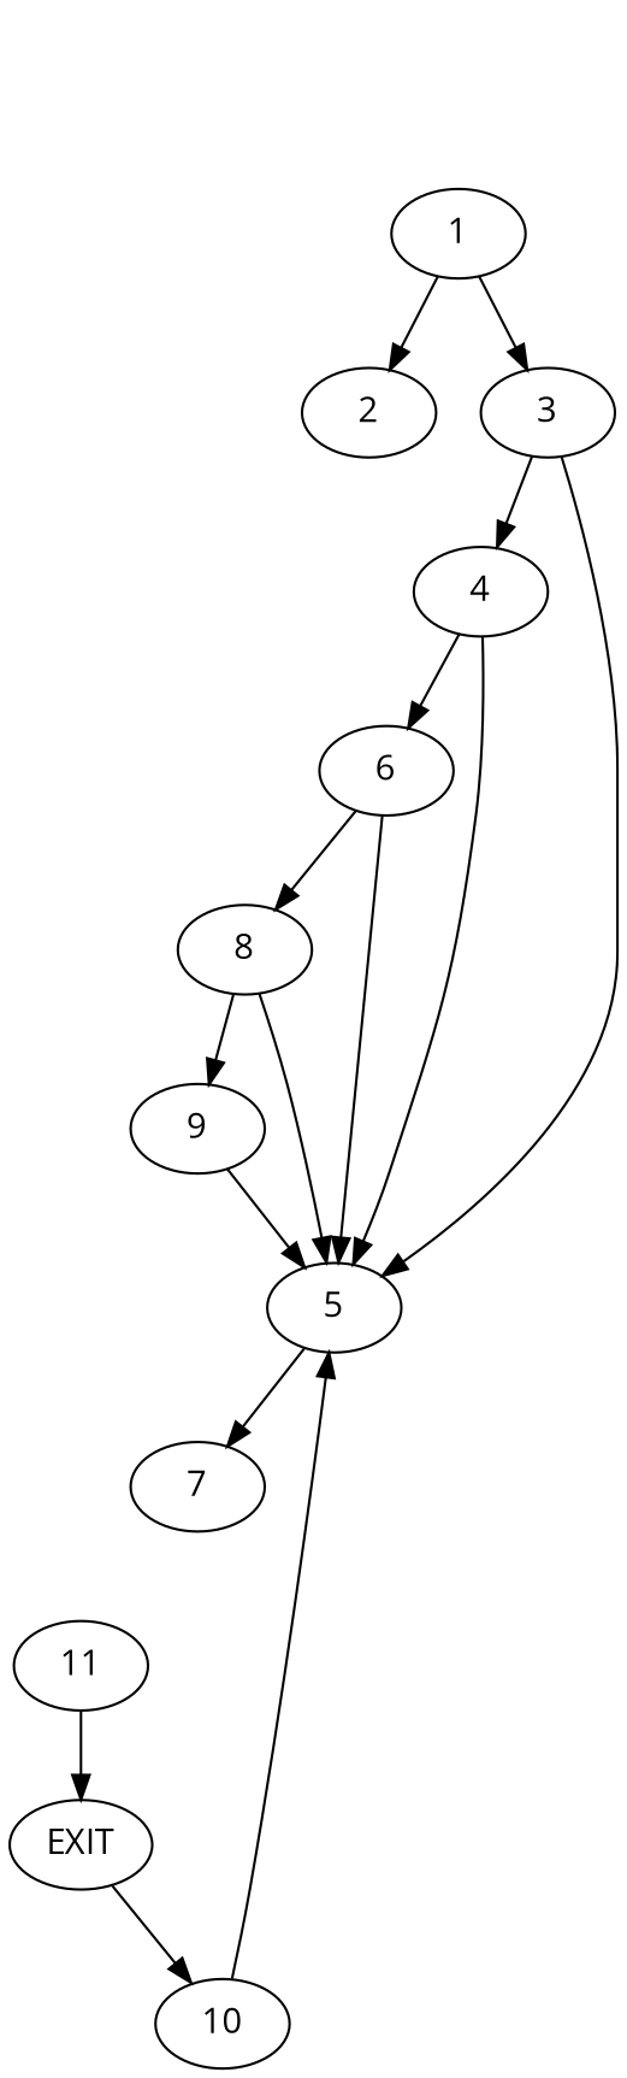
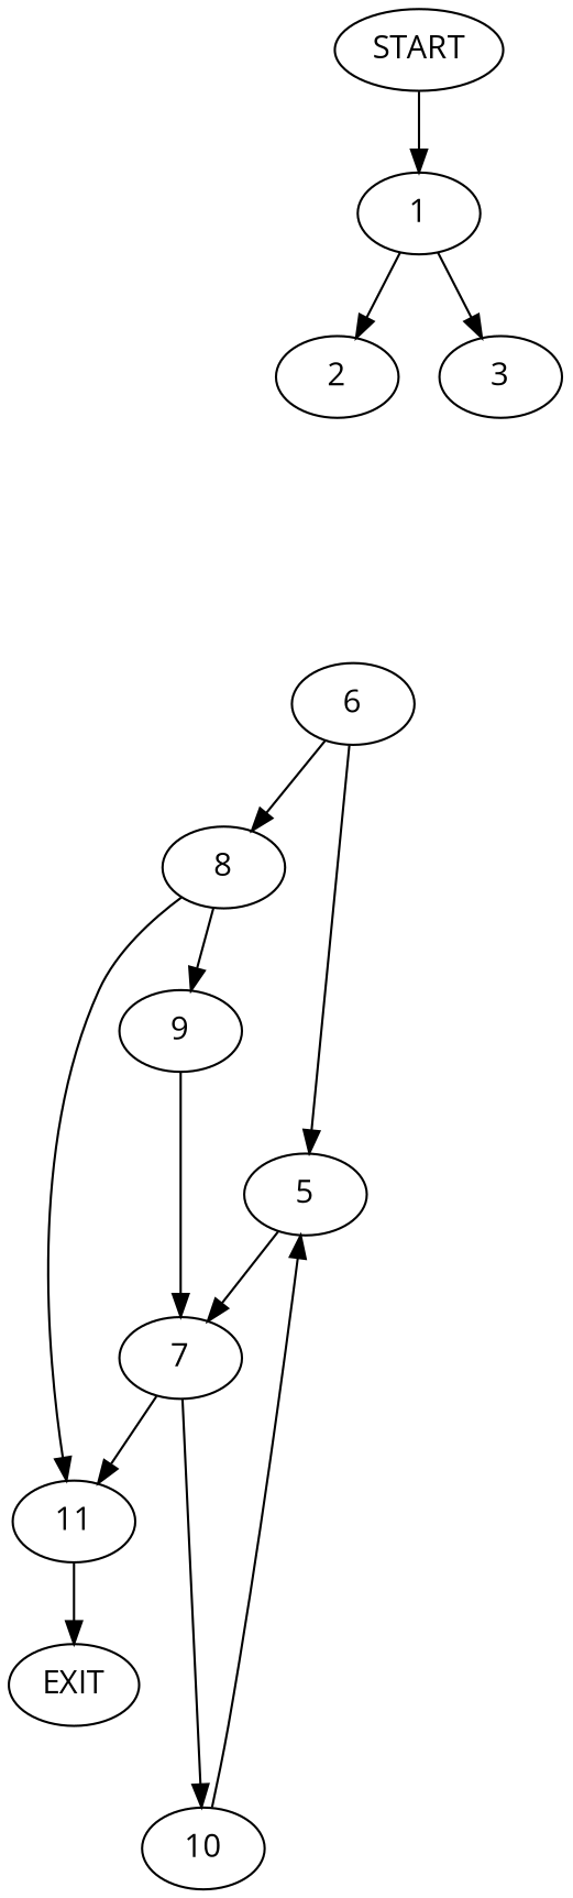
  digraph {
    fontname="Open Sans"
    node [fontname="Open Sans"]
    edge [fontname="Open Sans"]
+   n1 [label=START]
    1
    2
    3
    n5 [label=EXIT]
-   4
    5
    6
    7
    8
    10
    11
    9
+   n1 -> 1
    1 -> 2
    1 -> 3
-   3 -> 4
-   3 -> 5
-   4 -> 5
-   4 -> 6
    5 -> 7
    6 -> 5
    6 -> 8
-   n5 -> 10
-   8 -> 5
+   7 -> 10
+   7 -> 11
+   8 -> 11
    8 -> 9
    10 -> 5
    11 -> n5
-   9 -> 5
+   9 -> 7
  }
